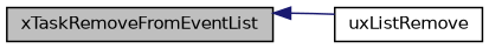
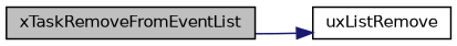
  digraph {
    rankdir=LR
    node [color=black fontname=Helvetica fontsize=10 shape=record style=filled]
    n1 [fillcolor=grey75 fontcolor=black height=0.2 label=xTaskRemoveFromEventList width=0.4]
    n2 [fillcolor=white height=0.2 label=uxListRemove width=0.4]
-   n2 -> n1 [color=midnightblue fontname=Helvetica fontsize=10 labelfontname=Helvetica labelfontsize=10 style=solid]
+   n1 -> n2 [color=midnightblue fontname=Helvetica fontsize=10 labelfontname=Helvetica labelfontsize=10 style=solid]
  }
